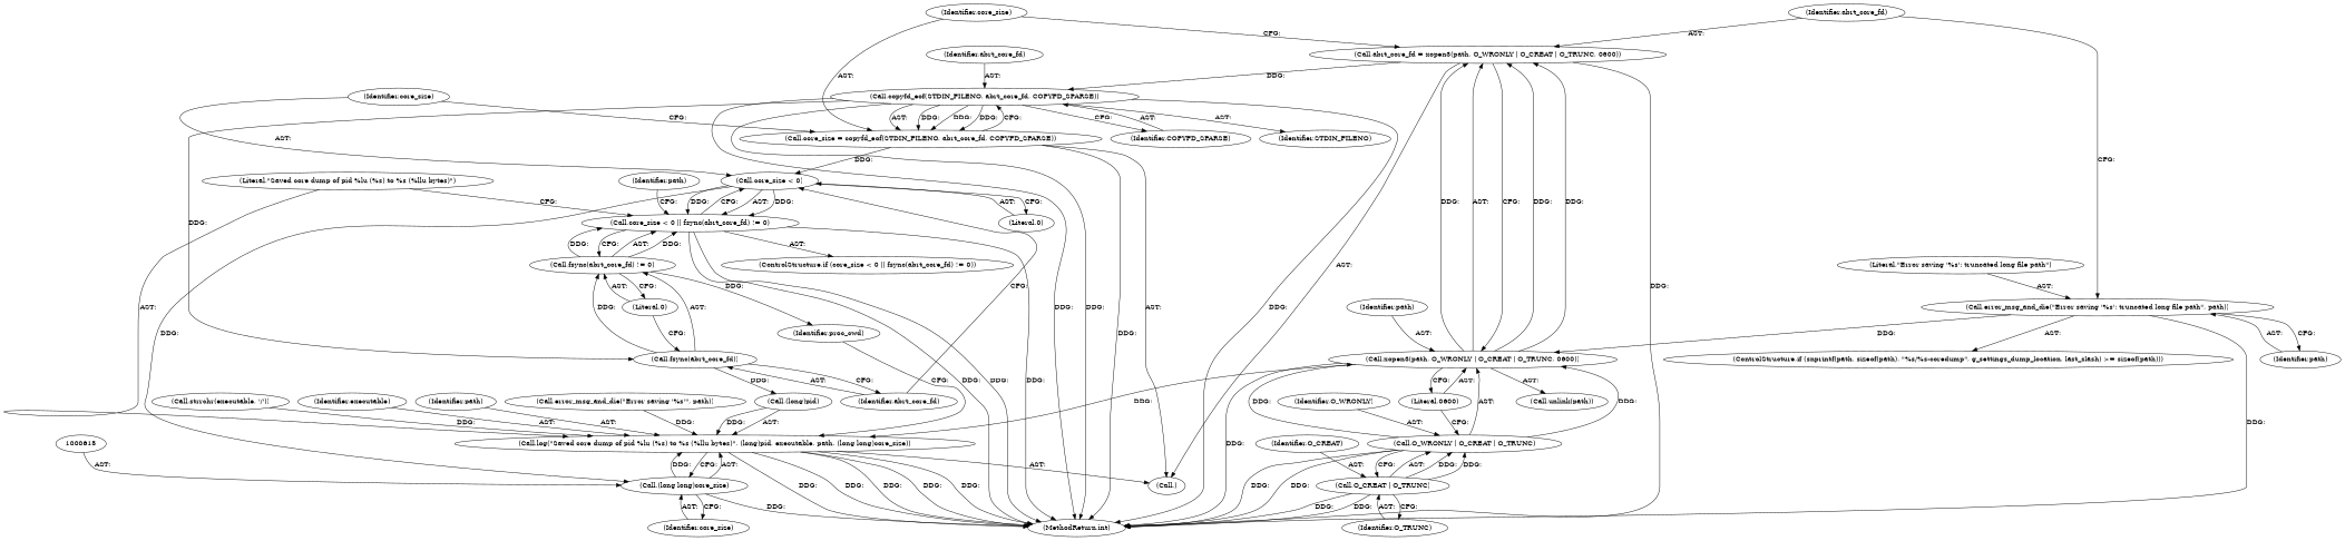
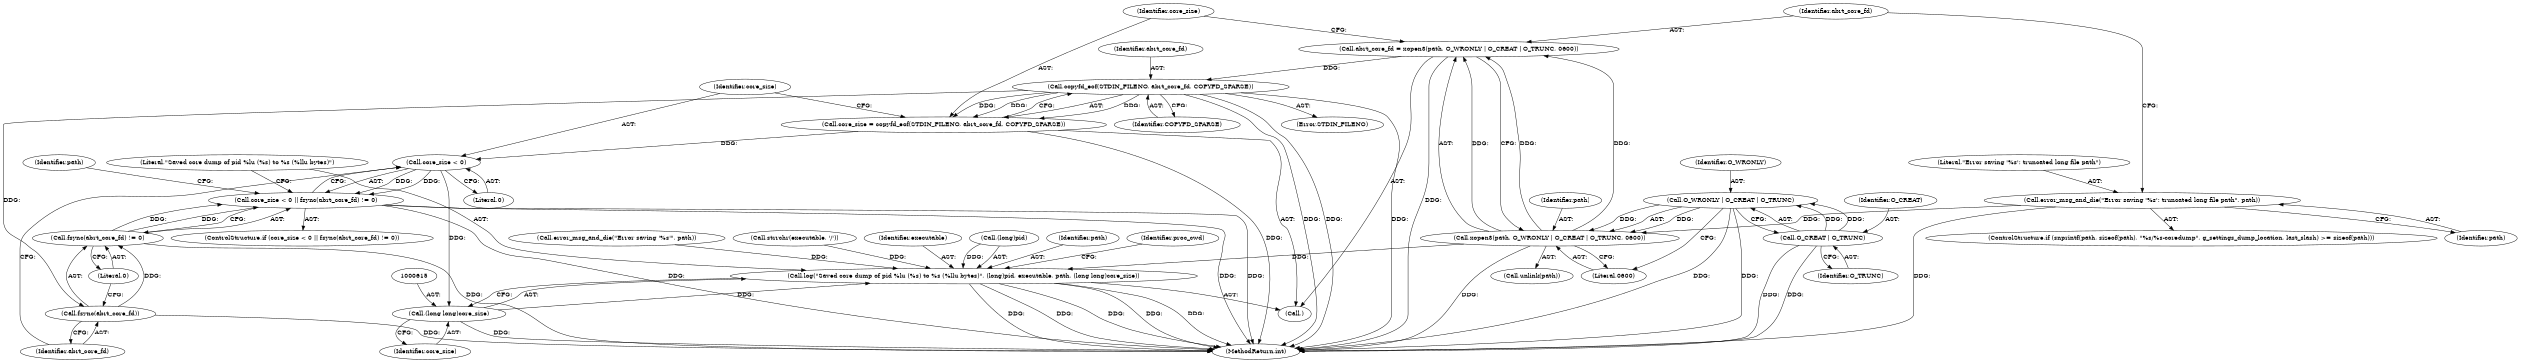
  digraph {
    n1 [label="(Call,abrt_core_fd = xopen3(path, O_WRONLY | O_CREAT | O_TRUNC, 0600))"]
    n2 [label="(Call,xopen3(path, O_WRONLY | O_CREAT | O_TRUNC, 0600))"]
    n3 [label="(Call,copyfd_eof(STDIN_FILENO, abrt_core_fd, COPYFD_SPARSE))"]
    n4 [label="(Call,)"]
    n5 [label="(MethodReturn,int)"]
    n6 [label="(Call,log(\"Saved core dump of pid %lu (%s) to %s (%llu bytes)\", (long)pid, executable, path, (long long)core_size))"]
    n7 [label="(Literal,0600)"]
    n8 [label="(Call,unlink(path))"]
    n9 [label="(Call,core_size = copyfd_eof(STDIN_FILENO, abrt_core_fd, COPYFD_SPARSE))"]
    n10 [label="(Call,fsync(abrt_core_fd))"]
    n11 [label="(Identifier,COPYFD_SPARSE)"]
-   n12 [label="(Identifier,STDIN_FILENO)"]
+   n12 [label="(Error,STDIN_FILENO)"]
    n13 [label="(Call,(long long)core_size)"]
    n14 [label="(Call,O_WRONLY | O_CREAT | O_TRUNC)"]
    n15 [label="(Call,error_msg_and_die(\"Error saving '%s': truncated long file path\", path))"]
    n16 [label="(ControlStructure,if (snprintf(path, sizeof(path), \"%s/%s-coredump\", g_settings_dump_location, last_slash) >= sizeof(path)))"]
    n17 [label="(Identifier,path)"]
    n18 [label="(Call,O_CREAT | O_TRUNC)"]
    n19 [label="(Identifier,O_TRUNC)"]
    n20 [label="(Call,core_size < 0)"]
    n21 [label="(Call,fsync(abrt_core_fd) != 0)"]
    n22 [label="(Identifier,abrt_core_fd)"]
    n23 [label="(Call,core_size < 0 || fsync(abrt_core_fd) != 0)"]
    n24 [label="(Literal,0)"]
    n25 [label="(ControlStructure,if (core_size < 0 || fsync(abrt_core_fd) != 0))"]
    n26 [label="(Identifier,core_size)"]
    n27 [label="(Literal,0)"]
    n28 [label="(Call,strrchr(executable, '/'))"]
    n29 [label="(Identifier,abrt_core_fd)"]
    n30 [label="(Identifier,executable)"]
    n31 [label="(Identifier,core_size)"]
    n32 [label="(Call,(long)pid)"]
    n33 [label="(Identifier,O_WRONLY)"]
    n34 [label="(Identifier,path)"]
    n35 [label="(Identifier,path)"]
    n36 [label="(Identifier,proc_cwd)"]
    n37 [label="(Literal,\"Error saving '%s': truncated long file path\")"]
    n38 [label="(Identifier,O_CREAT)"]
    n39 [label="(Call,error_msg_and_die(\"Error saving '%s'\", path))"]
    n40 [label="(Identifier,path)"]
    n41 [label="(Identifier,core_size)"]
    n42 [label="(Literal,\"Saved core dump of pid %lu (%s) to %s (%llu bytes)\")"]
    n43 [label="(Identifier,abrt_core_fd)"]
    1000615
    n1 -> n2 [label="CFG: "]
    n1 -> n3 [label="DDG: "]
    n1 -> n4 [label="AST: "]
    n1 -> n5 [label="DDG: "]
    n2 -> n1 [label="AST: "]
    n2 -> n1 [label="DDG: "]
    n2 -> n1 [label="DDG: "]
    n2 -> n1 [label="DDG: "]
    n2 -> n5 [label="DDG: "]
    n2 -> n6 [label="DDG: "]
    n2 -> n7 [label="CFG: "]
    n2 -> n8 [label="AST: "]
    n3 -> n5 [label="DDG: "]
    n3 -> n5 [label="DDG: "]
    n3 -> n5 [label="DDG: "]
    n3 -> n9 [label="AST: "]
    n3 -> n9 [label="DDG: "]
    n3 -> n9 [label="DDG: "]
    n3 -> n9 [label="DDG: "]
    n3 -> n10 [label="DDG: "]
    n3 -> n11 [label="CFG: "]
    n3 -> n12 [label="AST: "]
    n6 -> n4 [label="AST: "]
    n6 -> n5 [label="DDG: "]
    n6 -> n5 [label="DDG: "]
    n6 -> n5 [label="DDG: "]
    n6 -> n5 [label="DDG: "]
    n6 -> n5 [label="DDG: "]
    n6 -> n13 [label="CFG: "]
    n7 -> n2 [label="AST: "]
-   n7 -> n14 [label="CFG: "]
+   n14 -> n7 [label="CFG: "]
    n9 -> n3 [label="CFG: "]
    n9 -> n4 [label="AST: "]
    n9 -> n5 [label="DDG: "]
    n9 -> n20 [label="DDG: "]
-   n10 -> n32 [label="DDG: "]
+   n10 -> n5 [label="DDG: "]
    n10 -> n21 [label="AST: "]
    n10 -> n21 [label="DDG: "]
    n10 -> n22 [label="CFG: "]
    n11 -> n3 [label="AST: "]
    n13 -> n5 [label="DDG: "]
    n13 -> n6 [label="AST: "]
    n13 -> n6 [label="DDG: "]
    n13 -> n26 [label="CFG: "]
    n14 -> n2 [label="AST: "]
    n14 -> n2 [label="DDG: "]
    n14 -> n2 [label="DDG: "]
    n14 -> n5 [label="DDG: "]
    n14 -> n5 [label="DDG: "]
    n14 -> n18 [label="CFG: "]
    n15 -> n2 [label="DDG: "]
    n15 -> n5 [label="DDG: "]
    n15 -> n16 [label="AST: "]
    n15 -> n17 [label="CFG: "]
    n17 -> n15 [label="AST: "]
    n18 -> n5 [label="DDG: "]
    n18 -> n5 [label="DDG: "]
    n18 -> n14 [label="AST: "]
    n18 -> n14 [label="DDG: "]
    n18 -> n14 [label="DDG: "]
    n18 -> n19 [label="CFG: "]
    n19 -> n18 [label="AST: "]
    n20 -> n13 [label="DDG: "]
    n20 -> n23 [label="AST: "]
    n20 -> n23 [label="DDG: "]
    n20 -> n23 [label="DDG: "]
    n20 -> n24 [label="CFG: "]
-   n21 -> n36 [label="DDG: "]
+   n21 -> n5 [label="DDG: "]
    n21 -> n23 [label="AST: "]
    n21 -> n23 [label="DDG: "]
    n21 -> n23 [label="DDG: "]
    n21 -> n27 [label="CFG: "]
    n22 -> n10 [label="AST: "]
    n22 -> n20 [label="CFG: "]
    n23 -> n5 [label="DDG: "]
    n23 -> n5 [label="DDG: "]
    n23 -> n5 [label="DDG: "]
    n23 -> n20 [label="CFG: "]
    n23 -> n21 [label="CFG: "]
    n23 -> n25 [label="AST: "]
    n24 -> n20 [label="AST: "]
    n26 -> n13 [label="AST: "]
    n27 -> n10 [label="CFG: "]
    n27 -> n21 [label="AST: "]
    n28 -> n6 [label="DDG: "]
    n29 -> n3 [label="AST: "]
    n30 -> n6 [label="AST: "]
    n31 -> n9 [label="CFG: "]
    n31 -> n20 [label="AST: "]
    n32 -> n6 [label="AST: "]
    n32 -> n6 [label="DDG: "]
    n33 -> n14 [label="AST: "]
    n34 -> n2 [label="AST: "]
    n35 -> n6 [label="AST: "]
    n36 -> n6 [label="CFG: "]
    n37 -> n15 [label="AST: "]
    n38 -> n18 [label="AST: "]
    n39 -> n6 [label="DDG: "]
    n40 -> n23 [label="CFG: "]
    n41 -> n1 [label="CFG: "]
    n41 -> n9 [label="AST: "]
    n42 -> n6 [label="AST: "]
    n42 -> n23 [label="CFG: "]
    n43 -> n1 [label="AST: "]
    n43 -> n15 [label="CFG: "]
    1000615 -> n13 [label="AST: "]
  }
